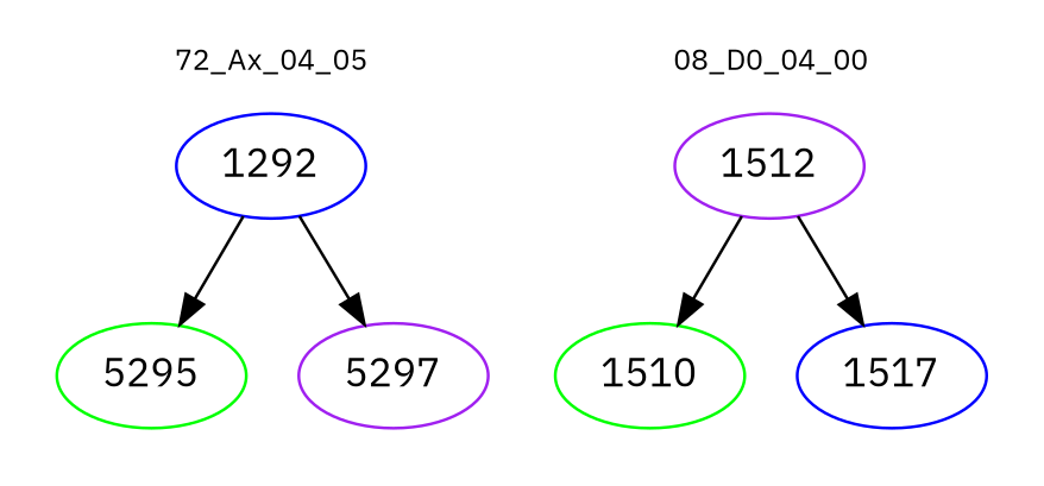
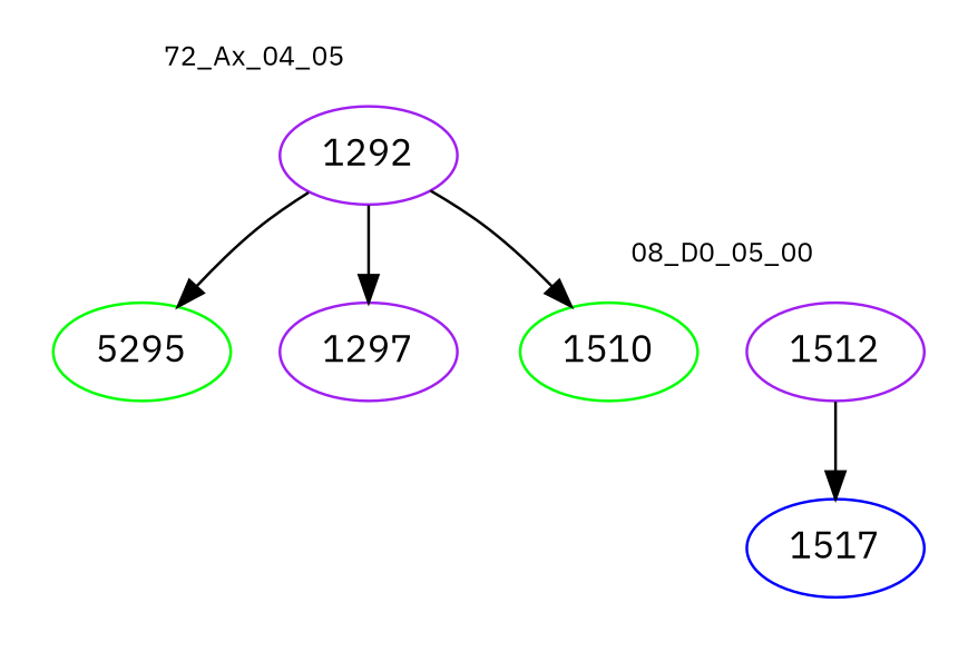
  digraph {
    fontname="IBM Plex Sans"
    node [color=blue fontname="IBM Plex Sans"]
    edge [color=black fontname="IBM Plex Sans"]
-   n1 [label=1292]
+   n1 [color=purple label=1292]
    n2 [color=green label=5295]
-   n3 [color=purple label=5297]
+   n3 [color=purple label=1297]
    n4 [color=purple label=1512]
    n5 [color=green label=1510]
    n6 [label=1517]
    subgraph cluster_1 {
      color=white
      fontsize=10
      label="72_Ax_04_05"
      n1
      n2
      n3
    }
    subgraph cluster_2 {
      color=white
      fontsize=10
-     label="08_D0_04_00"
+     label="08_D0_05_00"
      n4
      n5
      n6
    }
    n1 -> n2
    n1 -> n3
-   n4 -> n5
+   n1 -> n5
    n4 -> n6
  }
